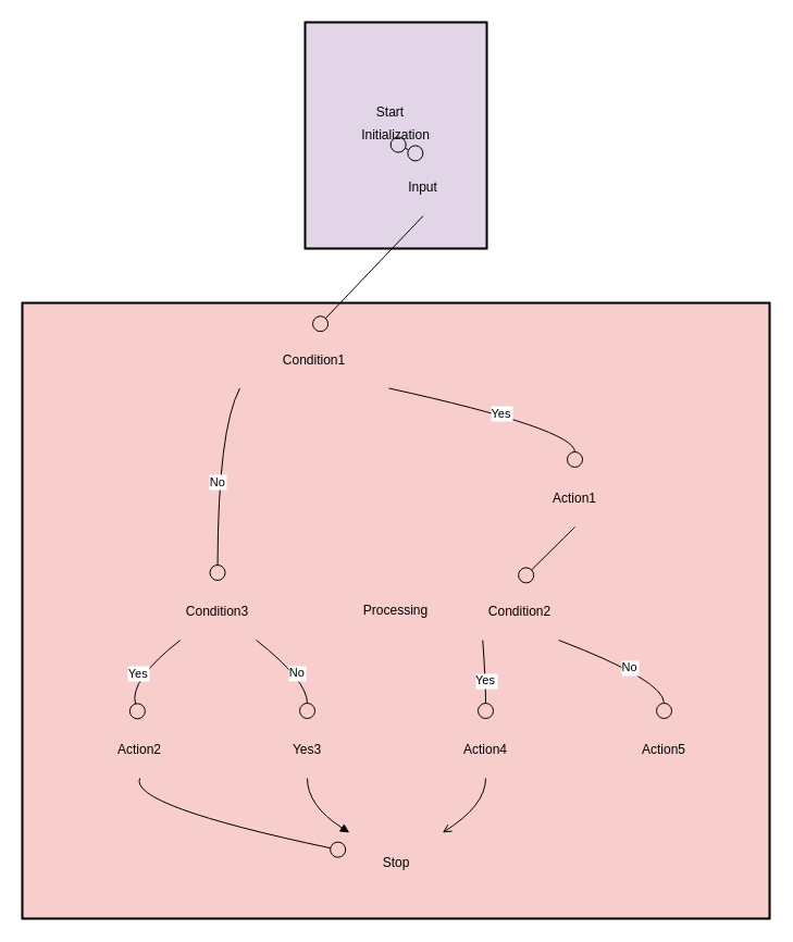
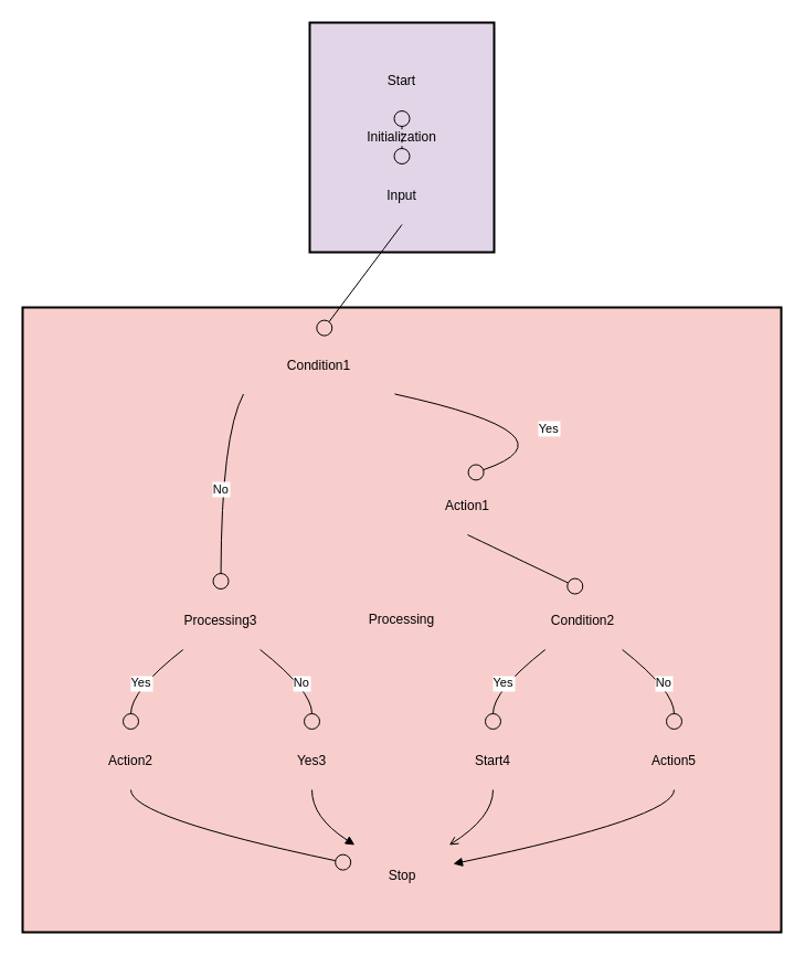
  <mxCell id="0" />
  <mxCell id="1" parent="0" />
  <mxCell id="2" value="Processing" style="whiteSpace=wrap;strokeWidth=2;fillColor=#f8cecc;" vertex="1" parent="1"><mxGeometry x="20" y="278" width="687" height="566" as="geometry" /></mxCell>
  <mxCell id="3" value="Initialization" style="whiteSpace=wrap;strokeWidth=2;fillColor=#e1d5e7;" vertex="1" parent="1"><mxGeometry x="280" y="20" width="167" height="208" as="geometry" /></mxCell>
- <mxCell id="4" value="Start" style="fillColor=none;strokeColor=none;" vertex="1" parent="1"><mxGeometry x="311" y="75" width="95" height="54" as="geometry" /></mxCell>
- <mxCell id="5" value="Input" style="fillColor=none;strokeColor=none;" vertex="1" parent="1"><mxGeometry x="340" y="144" width="97" height="54" as="geometry" /></mxCell>
+ <mxCell id="4" value="Start" style="fillColor=none;strokeColor=none;" vertex="1" parent="1"><mxGeometry x="316" y="45" width="95" height="54" as="geometry" /></mxCell>
+ <mxCell id="5" value="Input" style="fillColor=none;strokeColor=none;" vertex="1" parent="1"><mxGeometry x="315" y="149" width="97" height="54" as="geometry" /></mxCell>
  <mxCell id="6" value="Condition1" style="fillColor=none;strokeColor=none;" vertex="1" parent="1"><mxGeometry x="220" y="303" width="137" height="54" as="geometry" /></mxCell>
- <mxCell id="7" value="Action1" style="fillColor=none;strokeColor=none;" vertex="1" parent="1"><mxGeometry x="471" y="430" width="114" height="54" as="geometry" /></mxCell>
- <mxCell id="8" value="Condition2" style="fillColor=none;strokeColor=none;" vertex="1" parent="1"><mxGeometry x="409" y="534" width="137" height="54" as="geometry" /></mxCell>
- <mxCell id="9" value="Condition3" style="fillColor=none;strokeColor=none;" vertex="1" parent="1"><mxGeometry x="131" y="534" width="137" height="54" as="geometry" /></mxCell>
- <mxCell id="10" value="Action2" style="fillColor=none;strokeColor=none;" vertex="1" parent="1"><mxGeometry x="71" y="661" width="114" height="54" as="geometry" /></mxCell>
+ <mxCell id="7" value="Action1" style="fillColor=none;strokeColor=none;" vertex="1" parent="1"><mxGeometry x="366" y="430" width="114" height="54" as="geometry" /></mxCell>
+ <mxCell id="8" value="Condition2" style="fillColor=none;strokeColor=none;" vertex="1" parent="1"><mxGeometry x="459" y="534" width="137" height="54" as="geometry" /></mxCell>
+ <mxCell id="9" value="Processing3" style="fillColor=none;strokeColor=none;" vertex="1" parent="1"><mxGeometry x="131" y="534" width="137" height="54" as="geometry" /></mxCell>
+ <mxCell id="10" value="Action2" style="fillColor=none;strokeColor=none;" vertex="1" parent="1"><mxGeometry x="61" y="661" width="114" height="54" as="geometry" /></mxCell>
  <mxCell id="11" value="Stop" style="fillColor=none;strokeColor=none;" vertex="1" parent="1"><mxGeometry x="318" y="765" width="92" height="54" as="geometry" /></mxCell>
  <mxCell id="12" value="Yes3" style="fillColor=none;strokeColor=none;" vertex="1" parent="1"><mxGeometry x="225" y="661" width="114" height="54" as="geometry" /></mxCell>
- <mxCell id="13" value="Action4" style="fillColor=none;strokeColor=none;" vertex="1" parent="1"><mxGeometry x="389" y="661" width="114" height="54" as="geometry" /></mxCell>
+ <mxCell id="13" value="Start4" style="fillColor=none;strokeColor=none;" vertex="1" parent="1"><mxGeometry x="389" y="661" width="114" height="54" as="geometry" /></mxCell>
  <mxCell id="14" value="Action5" style="fillColor=none;strokeColor=none;" vertex="1" parent="1"><mxGeometry x="553" y="661" width="114" height="54" as="geometry" /></mxCell>
  <mxCell id="15" value="" style="curved=1;startArrow=circle;startFill=0;endArrow=circle;endFill=0;exitX=0.5;exitY=1;entryX=0.5;entryY=0;dashed=1;" edge="1" parent="1" source="4" target="5"><mxGeometry relative="1" as="geometry"><Array as="points" /></mxGeometry></mxCell>
  <mxCell id="16" value="" style="curved=1;startArrow=none;endArrow=circle;endFill=0;exitX=0.5;exitY=1;entryX=0.5;entryY=0;" edge="1" parent="1" source="5" target="6"><mxGeometry relative="1" as="geometry"><Array as="points" /></mxGeometry></mxCell>
  <mxCell id="17" value="Yes" style="curved=1;startArrow=none;endArrow=circle;endFill=0;exitX=1;exitY=0.99;entryX=0.5;entryY=0;" edge="1" parent="1" source="6" target="7"><mxGeometry relative="1" as="geometry"><Array as="points"><mxPoint x="528" y="394" /></Array></mxGeometry></mxCell>
  <mxCell id="18" value="" style="curved=1;startArrow=none;endArrow=circle;endFill=0;exitX=0.5;exitY=1;entryX=0.5;entryY=0;" edge="1" parent="1" source="7" target="8"><mxGeometry relative="1" as="geometry"><Array as="points" /></mxGeometry></mxCell>
  <mxCell id="19" value="No" style="curved=1;startArrow=none;endArrow=circle;endFill=0;exitX=0;exitY=0.99;entryX=0.5;entryY=0;" edge="1" parent="1" source="6" target="9"><mxGeometry relative="1" as="geometry"><Array as="points"><mxPoint x="200" y="394" /></Array></mxGeometry></mxCell>
  <mxCell id="20" value="Yes" style="curved=1;startArrow=none;endArrow=circle;endFill=0;exitX=0.25;exitY=1;entryX=0.5;entryY=0;" edge="1" parent="1" source="9" target="10"><mxGeometry relative="1" as="geometry"><Array as="points"><mxPoint x="118" y="625" /></Array></mxGeometry></mxCell>
  <mxCell id="21" value="" style="curved=1;startArrow=none;endArrow=circle;endFill=0;exitX=0.5;exitY=1;entryX=0;entryY=0.32;" edge="1" parent="1" source="10" target="11"><mxGeometry relative="1" as="geometry"><Array as="points"><mxPoint x="118" y="740" /></Array></mxGeometry></mxCell>
  <mxCell id="22" value="No" style="curved=1;startArrow=none;endArrow=circle;endFill=0;exitX=0.76;exitY=1;entryX=0.5;entryY=0;" edge="1" parent="1" source="9" target="12"><mxGeometry relative="1" as="geometry"><Array as="points"><mxPoint x="282" y="625" /></Array></mxGeometry></mxCell>
  <mxCell id="23" value="" style="curved=1;startArrow=none;endArrow=block;exitX=0.5;exitY=1;entryX=0.03;entryY=0;" edge="1" parent="1" source="12" target="11"><mxGeometry relative="1" as="geometry"><Array as="points"><mxPoint x="282" y="740" /></Array></mxGeometry></mxCell>
  <mxCell id="24" value="Yes" style="curved=1;startArrow=none;endArrow=circle;endFill=0;exitX=0.25;exitY=1;entryX=0.5;entryY=0;" edge="1" parent="1" source="8" target="13"><mxGeometry relative="1" as="geometry"><Array as="points"><mxPoint x="446" y="625" /></Array></mxGeometry></mxCell>
  <mxCell id="25" value="" style="curved=1;startArrow=none;endArrow=open;exitX=0.5;exitY=1;entryX=0.96;entryY=0;" edge="1" parent="1" source="13" target="11"><mxGeometry relative="1" as="geometry"><Array as="points"><mxPoint x="446" y="740" /></Array></mxGeometry></mxCell>
  <mxCell id="26" value="No" style="curved=1;startArrow=none;endArrow=circle;endFill=0;exitX=0.76;exitY=1;entryX=0.5;entryY=0;" edge="1" parent="1" source="8" target="14"><mxGeometry relative="1" as="geometry"><Array as="points"><mxPoint x="610" y="625" /></Array></mxGeometry></mxCell>
+ <mxCell id="27" value="" style="curved=1;startArrow=none;endArrow=block;exitX=0.5;exitY=1;entryX=0.99;entryY=0.32;" edge="1" parent="1" source="14" target="11"><mxGeometry relative="1" as="geometry"><Array as="points"><mxPoint x="610" y="740" /></Array></mxGeometry></mxCell>
